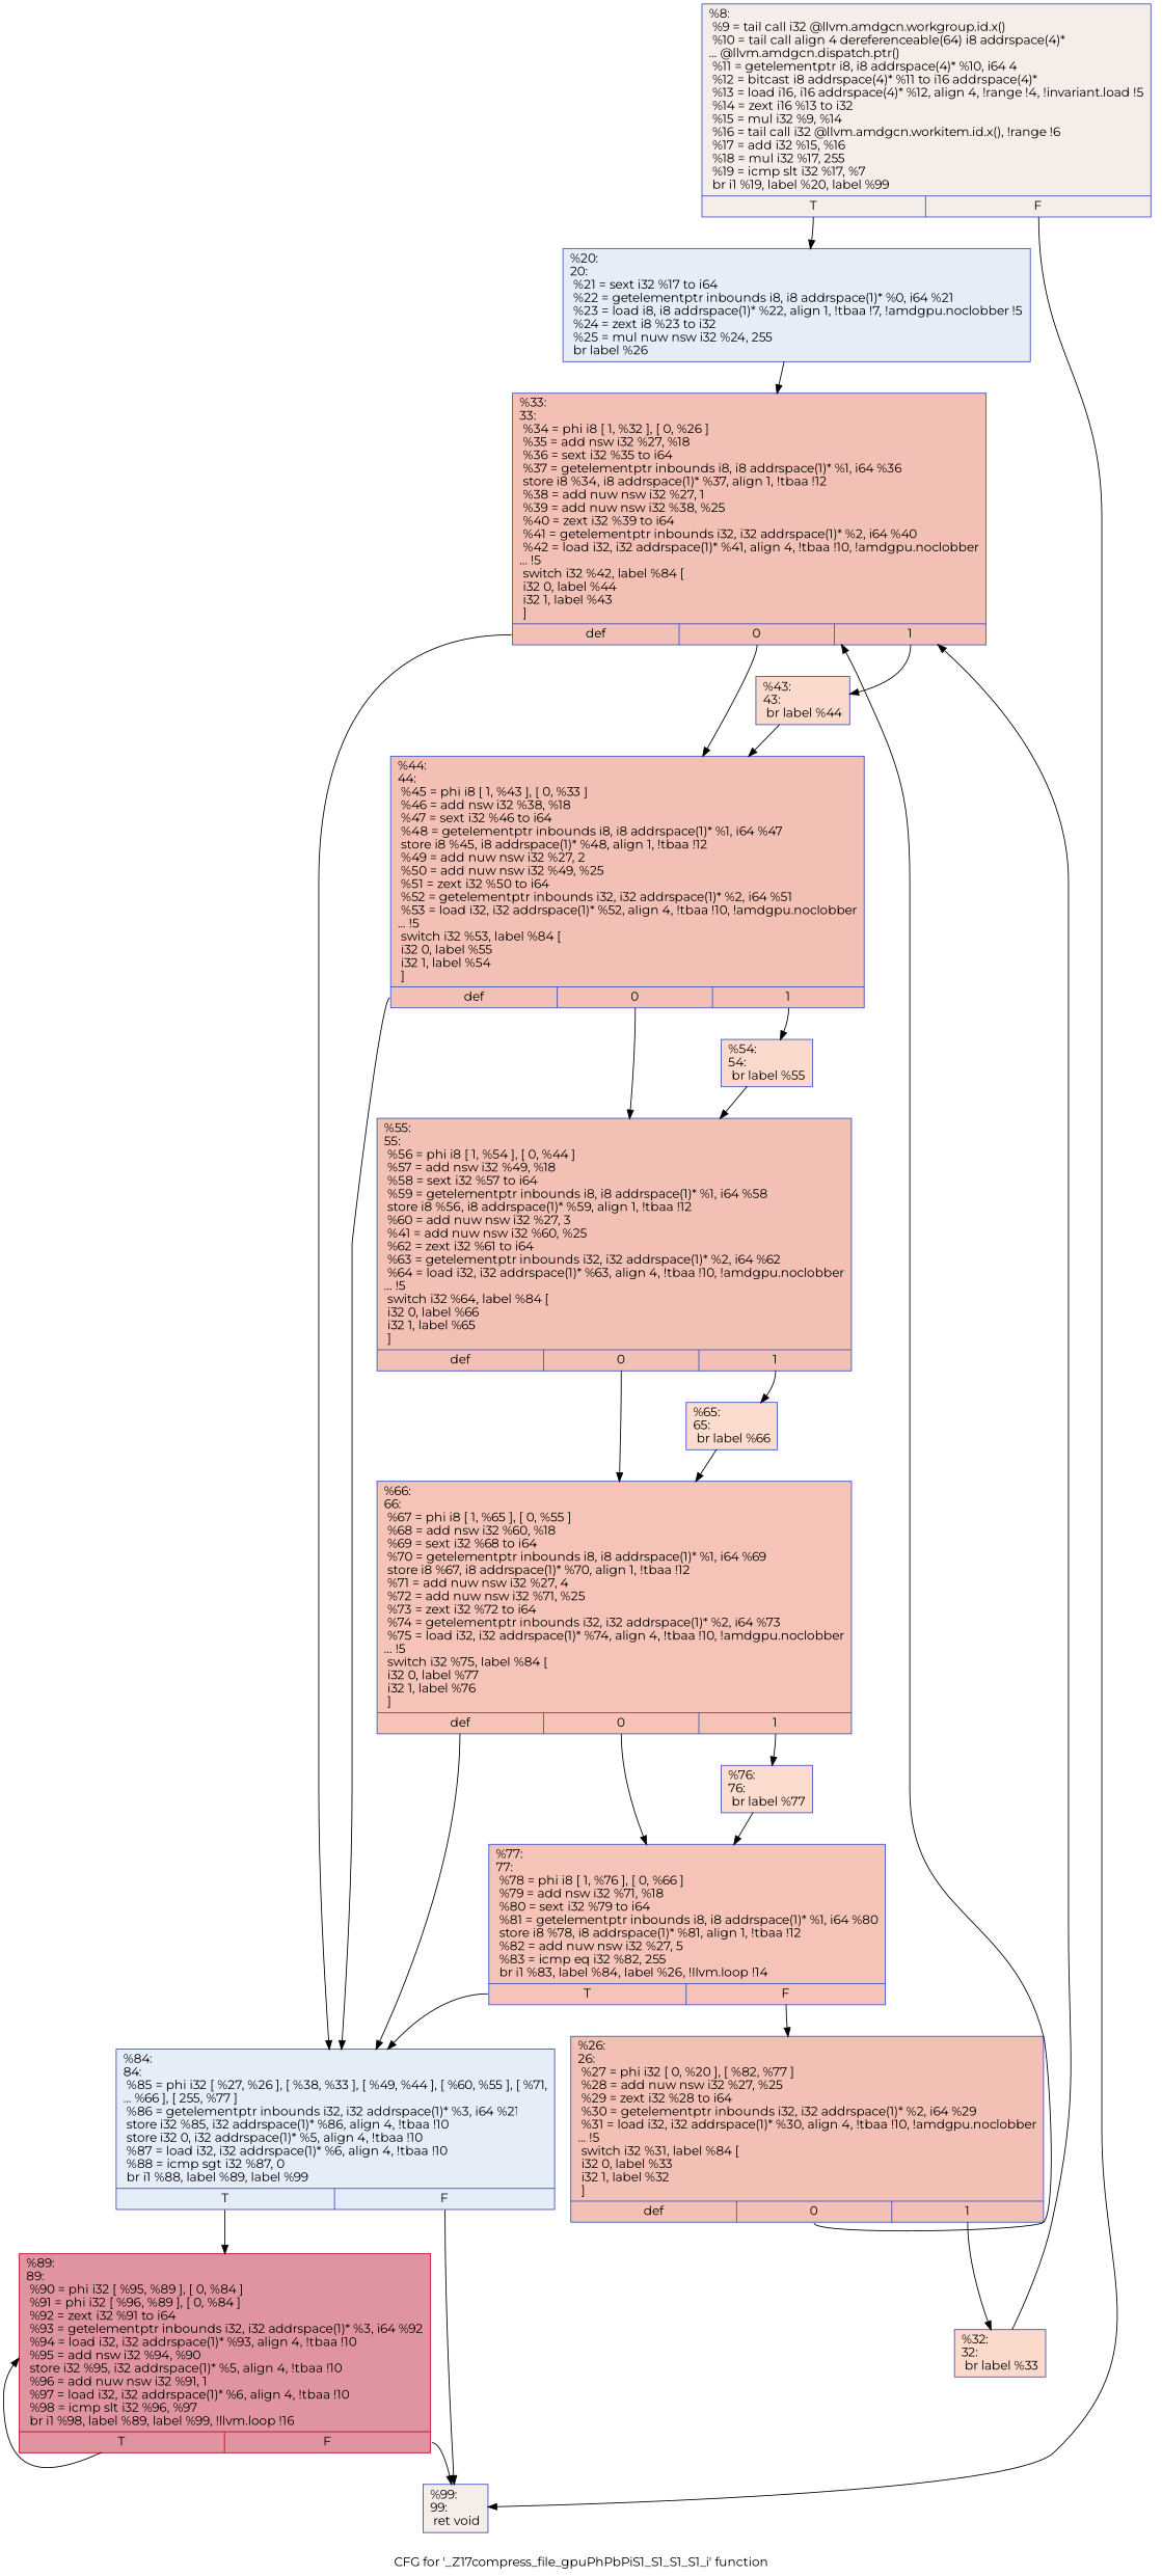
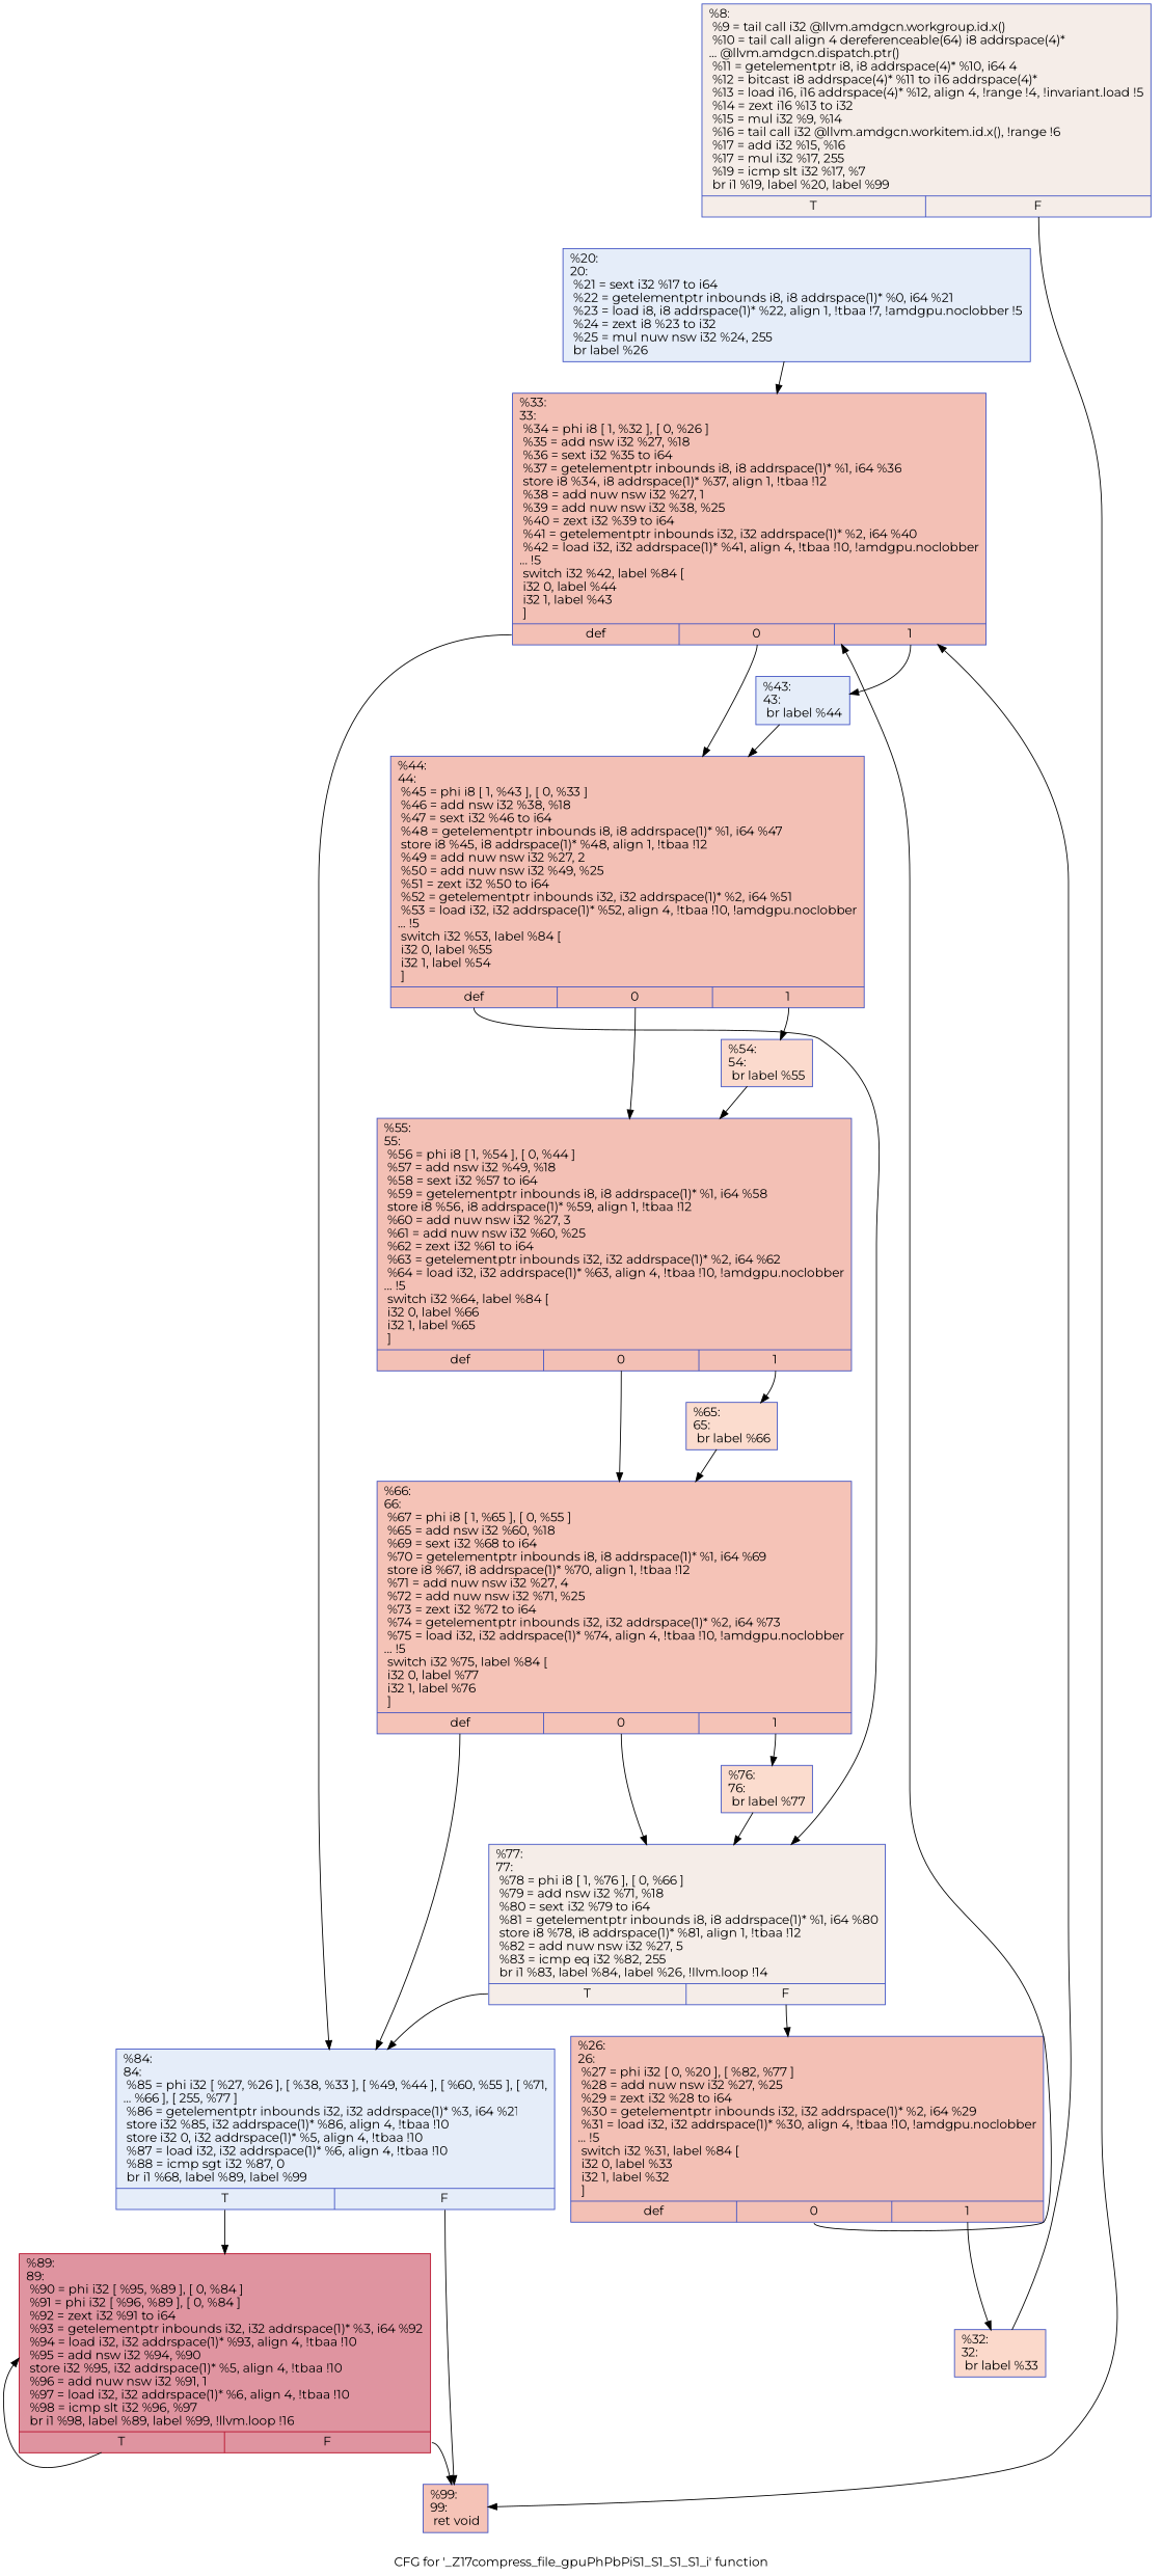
  digraph {
    fontname=Montserrat
    label="CFG for '_Z17compress_file_gpuPhPbPiS1_S1_S1_S1_i' function"
    node [color="#3d50c3ff" fillcolor="#e5705870" fontname=Montserrat shape=record style=filled]
    edge [fontname=Montserrat tailport=s0]
-   n1 [fillcolor="#e8d6cc70" label="{%8:\l  %9 = tail call i32 @llvm.amdgcn.workgroup.id.x()\l  %10 = tail call align 4 dereferenceable(64) i8 addrspace(4)*\l... @llvm.amdgcn.dispatch.ptr()\l  %11 = getelementptr i8, i8 addrspace(4)* %10, i64 4\l  %12 = bitcast i8 addrspace(4)* %11 to i16 addrspace(4)*\l  %13 = load i16, i16 addrspace(4)* %12, align 4, !range !4, !invariant.load !5\l  %14 = zext i16 %13 to i32\l  %15 = mul i32 %9, %14\l  %16 = tail call i32 @llvm.amdgcn.workitem.id.x(), !range !6\l  %17 = add i32 %15, %16\l  %18 = mul i32 %17, 255\l  %19 = icmp slt i32 %17, %7\l  br i1 %19, label %20, label %99\l|{<s0>T|<s1>F}}"]
+   n1 [fillcolor="#e8d6cc70" label="{%8:\l  %9 = tail call i32 @llvm.amdgcn.workgroup.id.x()\l  %10 = tail call align 4 dereferenceable(64) i8 addrspace(4)*\l... @llvm.amdgcn.dispatch.ptr()\l  %11 = getelementptr i8, i8 addrspace(4)* %10, i64 4\l  %12 = bitcast i8 addrspace(4)* %11 to i16 addrspace(4)*\l  %13 = load i16, i16 addrspace(4)* %12, align 4, !range !4, !invariant.load !5\l  %14 = zext i16 %13 to i32\l  %15 = mul i32 %9, %14\l  %16 = tail call i32 @llvm.amdgcn.workitem.id.x(), !range !6\l  %17 = add i32 %15, %16\l  %17 = mul i32 %17, 255\l  %19 = icmp slt i32 %17, %7\l  br i1 %19, label %20, label %99\l|{<s0>T|<s1>F}}"]
    n2 [fillcolor="#c5d6f270" label="{%20:\l20:                                               \l  %21 = sext i32 %17 to i64\l  %22 = getelementptr inbounds i8, i8 addrspace(1)* %0, i64 %21\l  %23 = load i8, i8 addrspace(1)* %22, align 1, !tbaa !7, !amdgpu.noclobber !5\l  %24 = zext i8 %23 to i32\l  %25 = mul nuw nsw i32 %24, 255\l  br label %26\l}"]
-   n3 [fillcolor="#e8d6cc70" label="{%99:\l99:                                               \l  ret void\l}"]
+   n3 [fillcolor="#e8765c70" label="{%99:\l99:                                               \l  ret void\l}"]
    n4 [label="{%33:\l33:                                               \l  %34 = phi i8 [ 1, %32 ], [ 0, %26 ]\l  %35 = add nsw i32 %27, %18\l  %36 = sext i32 %35 to i64\l  %37 = getelementptr inbounds i8, i8 addrspace(1)* %1, i64 %36\l  store i8 %34, i8 addrspace(1)* %37, align 1, !tbaa !12\l  %38 = add nuw nsw i32 %27, 1\l  %39 = add nuw nsw i32 %38, %25\l  %40 = zext i32 %39 to i64\l  %41 = getelementptr inbounds i32, i32 addrspace(1)* %2, i64 %40\l  %42 = load i32, i32 addrspace(1)* %41, align 4, !tbaa !10, !amdgpu.noclobber\l... !5\l  switch i32 %42, label %84 [\l    i32 0, label %44\l    i32 1, label %43\l  ]\l|{<s0>def|<s1>0|<s2>1}}"]
    n5 [label="{%26:\l26:                                               \l  %27 = phi i32 [ 0, %20 ], [ %82, %77 ]\l  %28 = add nuw nsw i32 %27, %25\l  %29 = zext i32 %28 to i64\l  %30 = getelementptr inbounds i32, i32 addrspace(1)* %2, i64 %29\l  %31 = load i32, i32 addrspace(1)* %30, align 4, !tbaa !10, !amdgpu.noclobber\l... !5\l  switch i32 %31, label %84 [\l    i32 0, label %33\l    i32 1, label %32\l  ]\l|{<s0>def|<s1>0|<s2>1}}"]
    n6 [fillcolor="#f7a88970" label="{%32:\l32:                                               \l  br label %33\l}"]
-   n7 [fillcolor="#c5d6f270" label="{%84:\l84:                                               \l  %85 = phi i32 [ %27, %26 ], [ %38, %33 ], [ %49, %44 ], [ %60, %55 ], [ %71,\l... %66 ], [ 255, %77 ]\l  %86 = getelementptr inbounds i32, i32 addrspace(1)* %3, i64 %21\l  store i32 %85, i32 addrspace(1)* %86, align 4, !tbaa !10\l  store i32 0, i32 addrspace(1)* %5, align 4, !tbaa !10\l  %87 = load i32, i32 addrspace(1)* %6, align 4, !tbaa !10\l  %88 = icmp sgt i32 %87, 0\l  br i1 %88, label %89, label %99\l|{<s0>T|<s1>F}}"]
+   n7 [fillcolor="#c5d6f270" label="{%84:\l84:                                               \l  %85 = phi i32 [ %27, %26 ], [ %38, %33 ], [ %49, %44 ], [ %60, %55 ], [ %71,\l... %66 ], [ 255, %77 ]\l  %86 = getelementptr inbounds i32, i32 addrspace(1)* %3, i64 %21\l  store i32 %85, i32 addrspace(1)* %86, align 4, !tbaa !10\l  store i32 0, i32 addrspace(1)* %5, align 4, !tbaa !10\l  %87 = load i32, i32 addrspace(1)* %6, align 4, !tbaa !10\l  %88 = icmp sgt i32 %87, 0\l  br i1 %68, label %89, label %99\l|{<s0>T|<s1>F}}"]
    n8 [color="#b70d28ff" fillcolor="#b70d2870" label="{%89:\l89:                                               \l  %90 = phi i32 [ %95, %89 ], [ 0, %84 ]\l  %91 = phi i32 [ %96, %89 ], [ 0, %84 ]\l  %92 = zext i32 %91 to i64\l  %93 = getelementptr inbounds i32, i32 addrspace(1)* %3, i64 %92\l  %94 = load i32, i32 addrspace(1)* %93, align 4, !tbaa !10\l  %95 = add nsw i32 %94, %90\l  store i32 %95, i32 addrspace(1)* %5, align 4, !tbaa !10\l  %96 = add nuw nsw i32 %91, 1\l  %97 = load i32, i32 addrspace(1)* %6, align 4, !tbaa !10\l  %98 = icmp slt i32 %96, %97\l  br i1 %98, label %89, label %99, !llvm.loop !16\l|{<s0>T|<s1>F}}"]
    n9 [label="{%44:\l44:                                               \l  %45 = phi i8 [ 1, %43 ], [ 0, %33 ]\l  %46 = add nsw i32 %38, %18\l  %47 = sext i32 %46 to i64\l  %48 = getelementptr inbounds i8, i8 addrspace(1)* %1, i64 %47\l  store i8 %45, i8 addrspace(1)* %48, align 1, !tbaa !12\l  %49 = add nuw nsw i32 %27, 2\l  %50 = add nuw nsw i32 %49, %25\l  %51 = zext i32 %50 to i64\l  %52 = getelementptr inbounds i32, i32 addrspace(1)* %2, i64 %51\l  %53 = load i32, i32 addrspace(1)* %52, align 4, !tbaa !10, !amdgpu.noclobber\l... !5\l  switch i32 %53, label %84 [\l    i32 0, label %55\l    i32 1, label %54\l  ]\l|{<s0>def|<s1>0|<s2>1}}"]
-   n10 [fillcolor="#f7ac8e70" label="{%43:\l43:                                               \l  br label %44\l}"]
-   n11 [label="{%55:\l55:                                               \l  %56 = phi i8 [ 1, %54 ], [ 0, %44 ]\l  %57 = add nsw i32 %49, %18\l  %58 = sext i32 %57 to i64\l  %59 = getelementptr inbounds i8, i8 addrspace(1)* %1, i64 %58\l  store i8 %56, i8 addrspace(1)* %59, align 1, !tbaa !12\l  %60 = add nuw nsw i32 %27, 3\l  %41 = add nuw nsw i32 %60, %25\l  %62 = zext i32 %61 to i64\l  %63 = getelementptr inbounds i32, i32 addrspace(1)* %2, i64 %62\l  %64 = load i32, i32 addrspace(1)* %63, align 4, !tbaa !10, !amdgpu.noclobber\l... !5\l  switch i32 %64, label %84 [\l    i32 0, label %66\l    i32 1, label %65\l  ]\l|{<s0>def|<s1>0|<s2>1}}"]
+   n10 [fillcolor="#c5d6f270" label="{%43:\l43:                                               \l  br label %44\l}"]
+   n11 [label="{%55:\l55:                                               \l  %56 = phi i8 [ 1, %54 ], [ 0, %44 ]\l  %57 = add nsw i32 %49, %18\l  %58 = sext i32 %57 to i64\l  %59 = getelementptr inbounds i8, i8 addrspace(1)* %1, i64 %58\l  store i8 %56, i8 addrspace(1)* %59, align 1, !tbaa !12\l  %60 = add nuw nsw i32 %27, 3\l  %61 = add nuw nsw i32 %60, %25\l  %62 = zext i32 %61 to i64\l  %63 = getelementptr inbounds i32, i32 addrspace(1)* %2, i64 %62\l  %64 = load i32, i32 addrspace(1)* %63, align 4, !tbaa !10, !amdgpu.noclobber\l... !5\l  switch i32 %64, label %84 [\l    i32 0, label %66\l    i32 1, label %65\l  ]\l|{<s0>def|<s1>0|<s2>1}}"]
    n12 [fillcolor="#f7ac8e70" label="{%54:\l54:                                               \l  br label %55\l}"]
-   n13 [fillcolor="#e8765c70" label="{%66:\l66:                                               \l  %67 = phi i8 [ 1, %65 ], [ 0, %55 ]\l  %68 = add nsw i32 %60, %18\l  %69 = sext i32 %68 to i64\l  %70 = getelementptr inbounds i8, i8 addrspace(1)* %1, i64 %69\l  store i8 %67, i8 addrspace(1)* %70, align 1, !tbaa !12\l  %71 = add nuw nsw i32 %27, 4\l  %72 = add nuw nsw i32 %71, %25\l  %73 = zext i32 %72 to i64\l  %74 = getelementptr inbounds i32, i32 addrspace(1)* %2, i64 %73\l  %75 = load i32, i32 addrspace(1)* %74, align 4, !tbaa !10, !amdgpu.noclobber\l... !5\l  switch i32 %75, label %84 [\l    i32 0, label %77\l    i32 1, label %76\l  ]\l|{<s0>def|<s1>0|<s2>1}}"]
+   n13 [fillcolor="#e8765c70" label="{%66:\l66:                                               \l  %67 = phi i8 [ 1, %65 ], [ 0, %55 ]\l  %65 = add nsw i32 %60, %18\l  %69 = sext i32 %68 to i64\l  %70 = getelementptr inbounds i8, i8 addrspace(1)* %1, i64 %69\l  store i8 %67, i8 addrspace(1)* %70, align 1, !tbaa !12\l  %71 = add nuw nsw i32 %27, 4\l  %72 = add nuw nsw i32 %71, %25\l  %73 = zext i32 %72 to i64\l  %74 = getelementptr inbounds i32, i32 addrspace(1)* %2, i64 %73\l  %75 = load i32, i32 addrspace(1)* %74, align 4, !tbaa !10, !amdgpu.noclobber\l... !5\l  switch i32 %75, label %84 [\l    i32 0, label %77\l    i32 1, label %76\l  ]\l|{<s0>def|<s1>0|<s2>1}}"]
    n14 [fillcolor="#f7af9170" label="{%65:\l65:                                               \l  br label %66\l}"]
-   n15 [fillcolor="#e8765c70" label="{%77:\l77:                                               \l  %78 = phi i8 [ 1, %76 ], [ 0, %66 ]\l  %79 = add nsw i32 %71, %18\l  %80 = sext i32 %79 to i64\l  %81 = getelementptr inbounds i8, i8 addrspace(1)* %1, i64 %80\l  store i8 %78, i8 addrspace(1)* %81, align 1, !tbaa !12\l  %82 = add nuw nsw i32 %27, 5\l  %83 = icmp eq i32 %82, 255\l  br i1 %83, label %84, label %26, !llvm.loop !14\l|{<s0>T|<s1>F}}"]
+   n15 [fillcolor="#e8d6cc70" label="{%77:\l77:                                               \l  %78 = phi i8 [ 1, %76 ], [ 0, %66 ]\l  %79 = add nsw i32 %71, %18\l  %80 = sext i32 %79 to i64\l  %81 = getelementptr inbounds i8, i8 addrspace(1)* %1, i64 %80\l  store i8 %78, i8 addrspace(1)* %81, align 1, !tbaa !12\l  %82 = add nuw nsw i32 %27, 5\l  %83 = icmp eq i32 %82, 255\l  br i1 %83, label %84, label %26, !llvm.loop !14\l|{<s0>T|<s1>F}}"]
    n16 [fillcolor="#f7af9170" label="{%76:\l76:                                               \l  br label %77\l}"]
-   n1 -> n2
    n1 -> n3 [tailport=s1]
    n2 -> n4
    n4 -> n7
    n4 -> n9 [tailport=s1]
    n4 -> n10 [tailport=s2]
    n5 -> n4 [tailport=s1]
    n5 -> n6 [tailport=s2]
    n6 -> n4
    n7 -> n3 [tailport=s1]
    n7 -> n8
    n8 -> n3 [tailport=s1]
    n8 -> n8
-   n9 -> n7
+   n9 -> n15
    n9 -> n11 [tailport=s1]
    n9 -> n12 [tailport=s2]
    n10 -> n9
    n11 -> n13 [tailport=s1]
    n11 -> n14 [tailport=s2]
    n12 -> n11
    n13 -> n7
    n13 -> n15 [tailport=s1]
    n13 -> n16 [tailport=s2]
    n14 -> n13
    n15 -> n5 [tailport=s1]
    n15 -> n7
    n16 -> n15
  }
